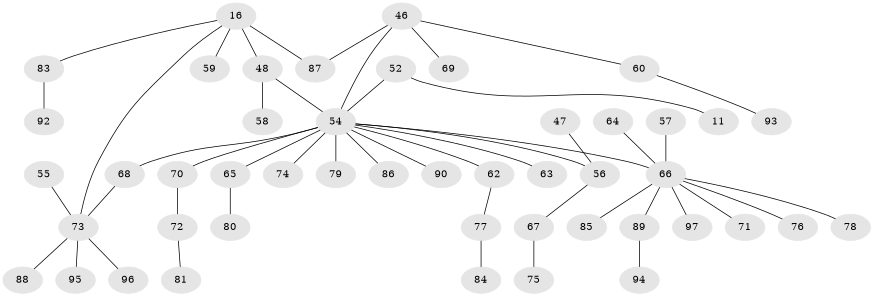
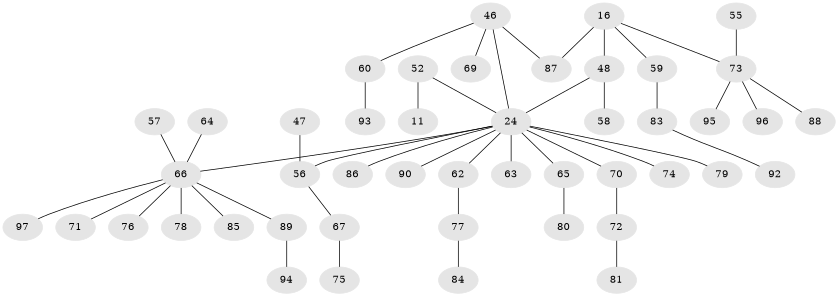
  graph {
    node [color=gray90 style=filled]
    16 [super="+1+5"]
    48 [super="+2+4"]
    59 [super="+22"]
    73 [super="+37+41+38+44"]
    83 [super="+82"]
    87 [super="+28"]
-   54 [super="+6+3+11+35+53"]
+   54 [super="+6+3+11+35+53" label=24]
    58
    88
    95
    96
    92
    46 [super="+45"]
    60
    69
    56 [super="+39"]
    62
    63
    65
    66 [super="+42+51+36+40+43"]
-   68 [super="+61"]
    70
    74
    79
    86
    90
    93
    67
    47
    52 [super="+15"]
    n31 [label=11]
    77
    80 [super="+27+31"]
    71
    76
    78
    85
    89
    97
    72
    55
    75
    57
    84
    64
    94
    81
    16 -- 48 [weight=2]
    16 -- 59
    16 -- 73
-   16 -- 83
+   59 -- 83
    16 -- 87
    48 -- 54 [weight=2]
    48 -- 58
    73 -- 88
    73 -- 95
    73 -- 96
    83 -- 92
    54 -- 56
    54 -- 62
    54 -- 63
    54 -- 65
    54 -- 66
-   54 -- 68 [weight=3]
    54 -- 70
    54 -- 74
    54 -- 79
    54 -- 86
    54 -- 90
    46 -- 87
    46 -- 54
    46 -- 60
    46 -- 69
    60 -- 93
    56 -- 67
    62 -- 77
    65 -- 80
    66 -- 71
    66 -- 76
    66 -- 78
    66 -- 85
    66 -- 89
    66 -- 97
-   68 -- 73
    70 -- 72
    67 -- 75
    47 -- 56
    52 -- 54
    52 -- n31
    77 -- 84
    89 -- 94
    72 -- 81
    55 -- 73
    57 -- 66
    64 -- 66
  }
